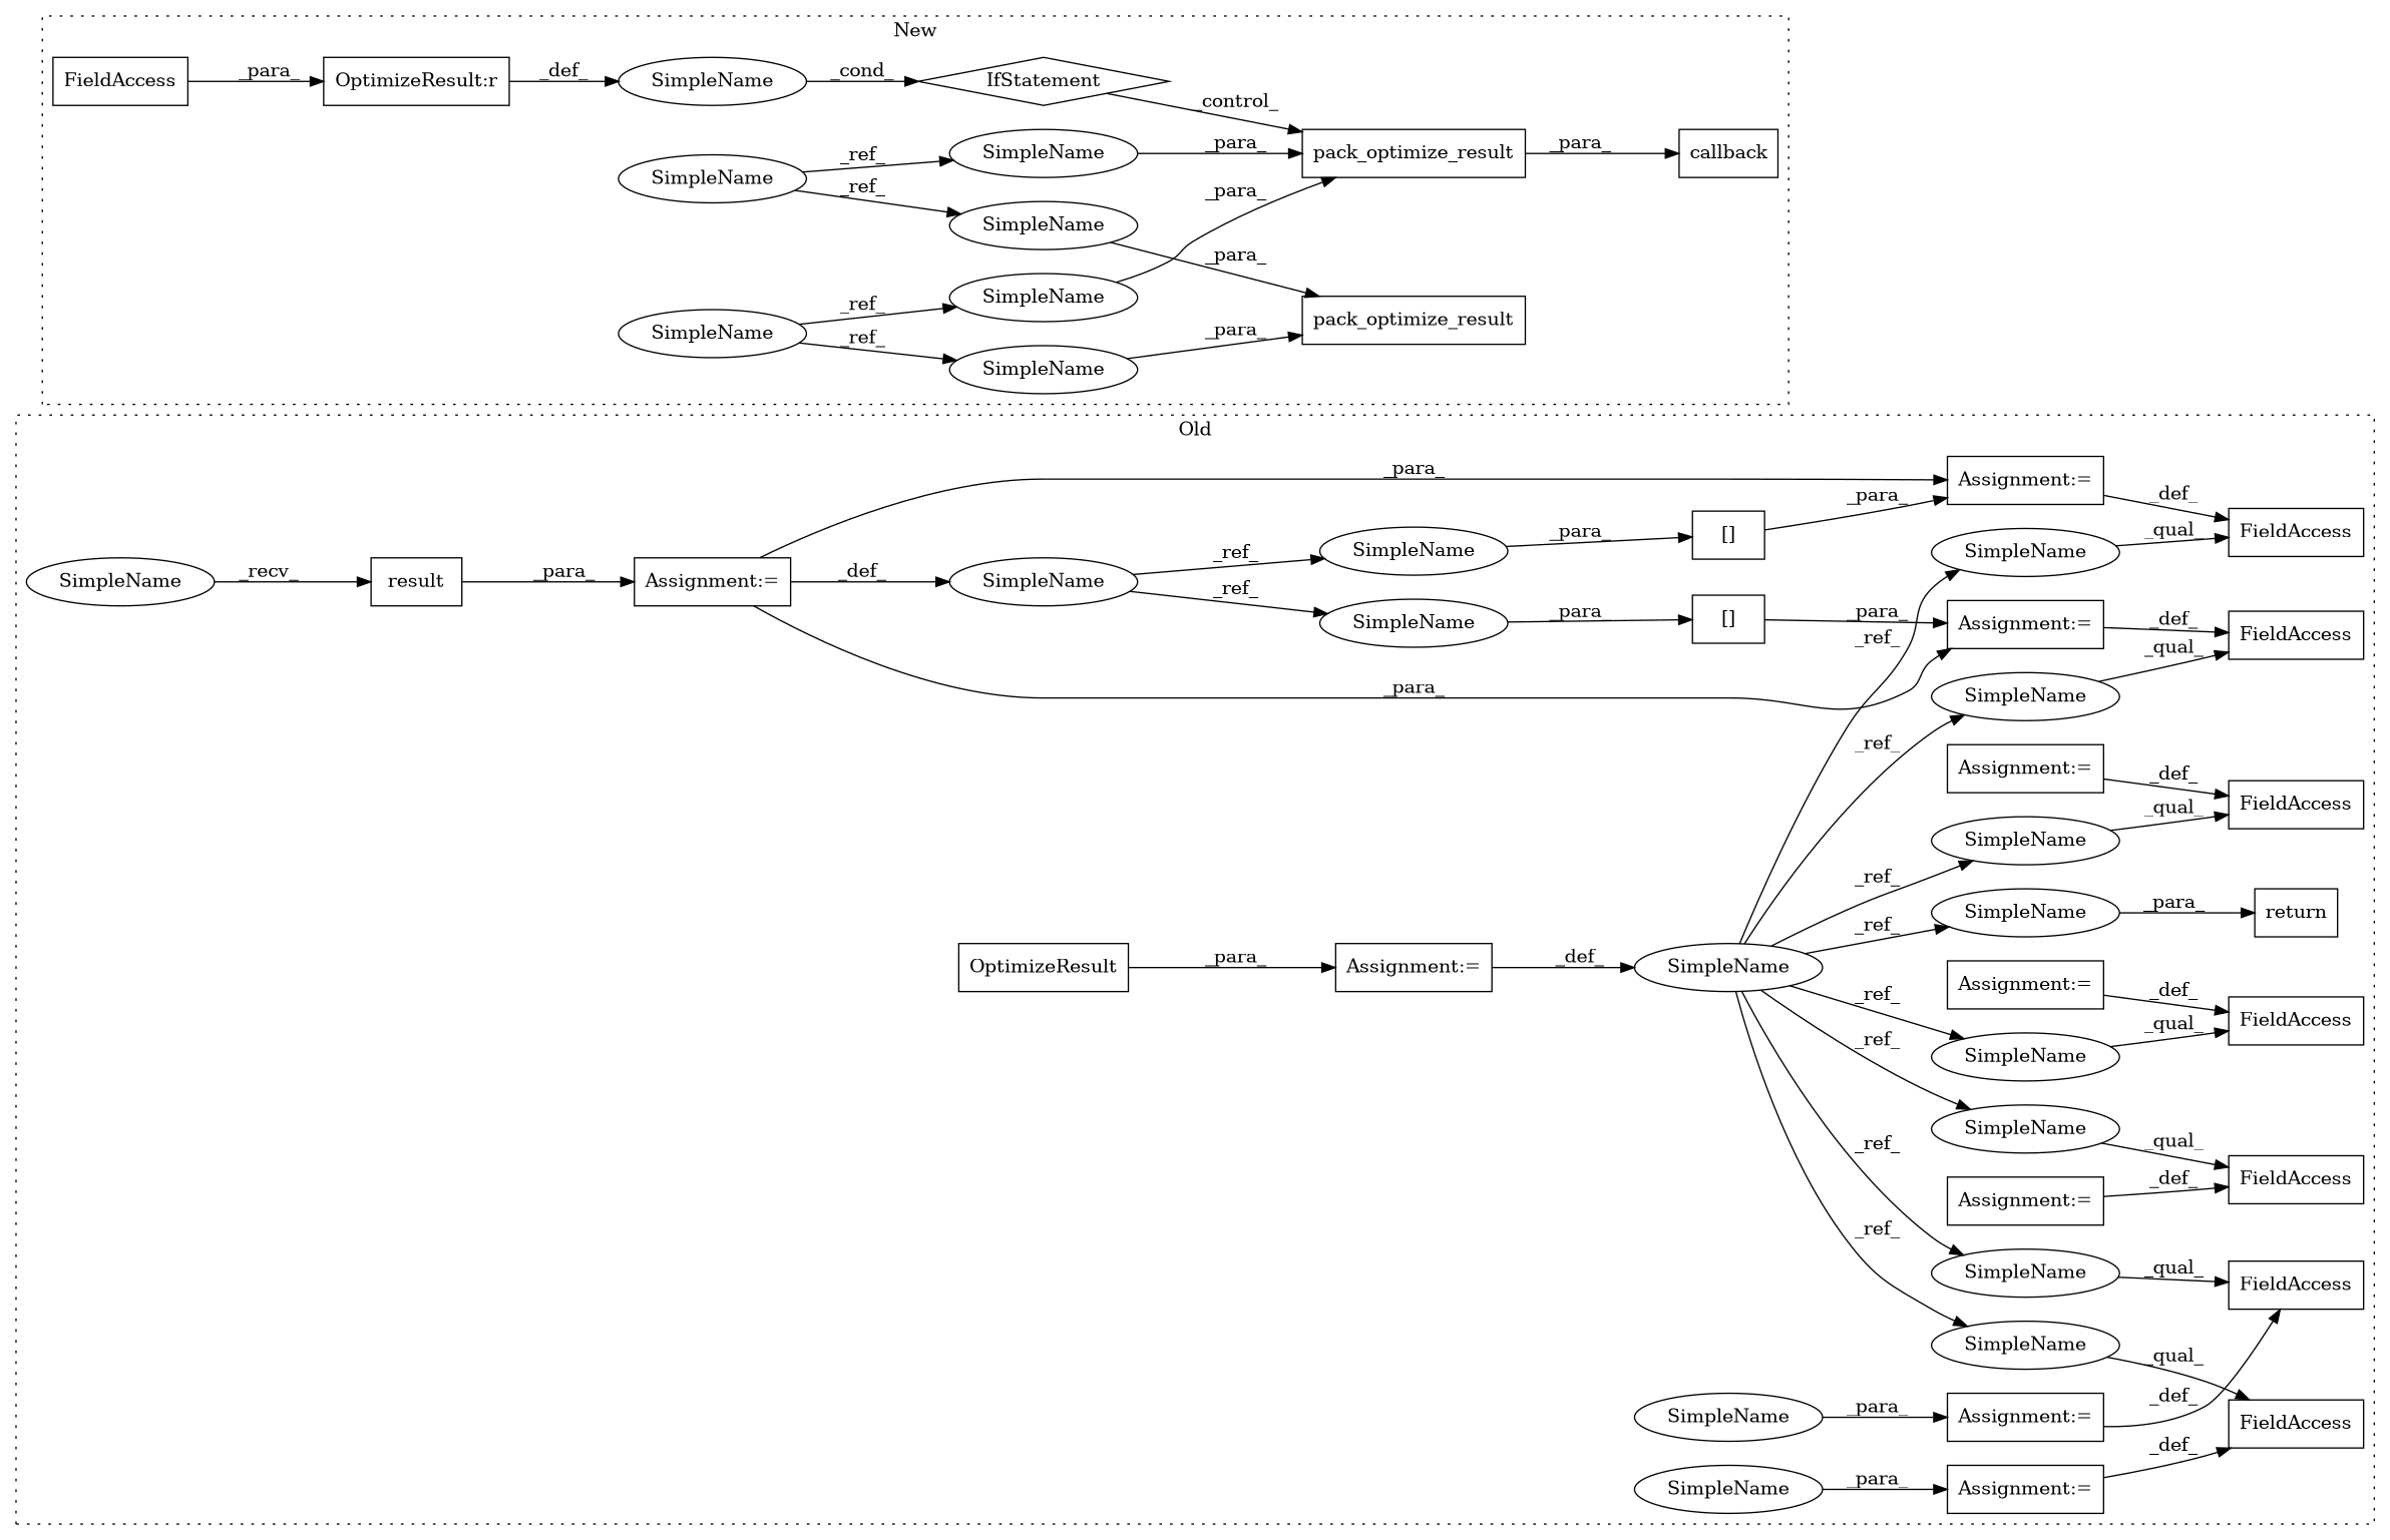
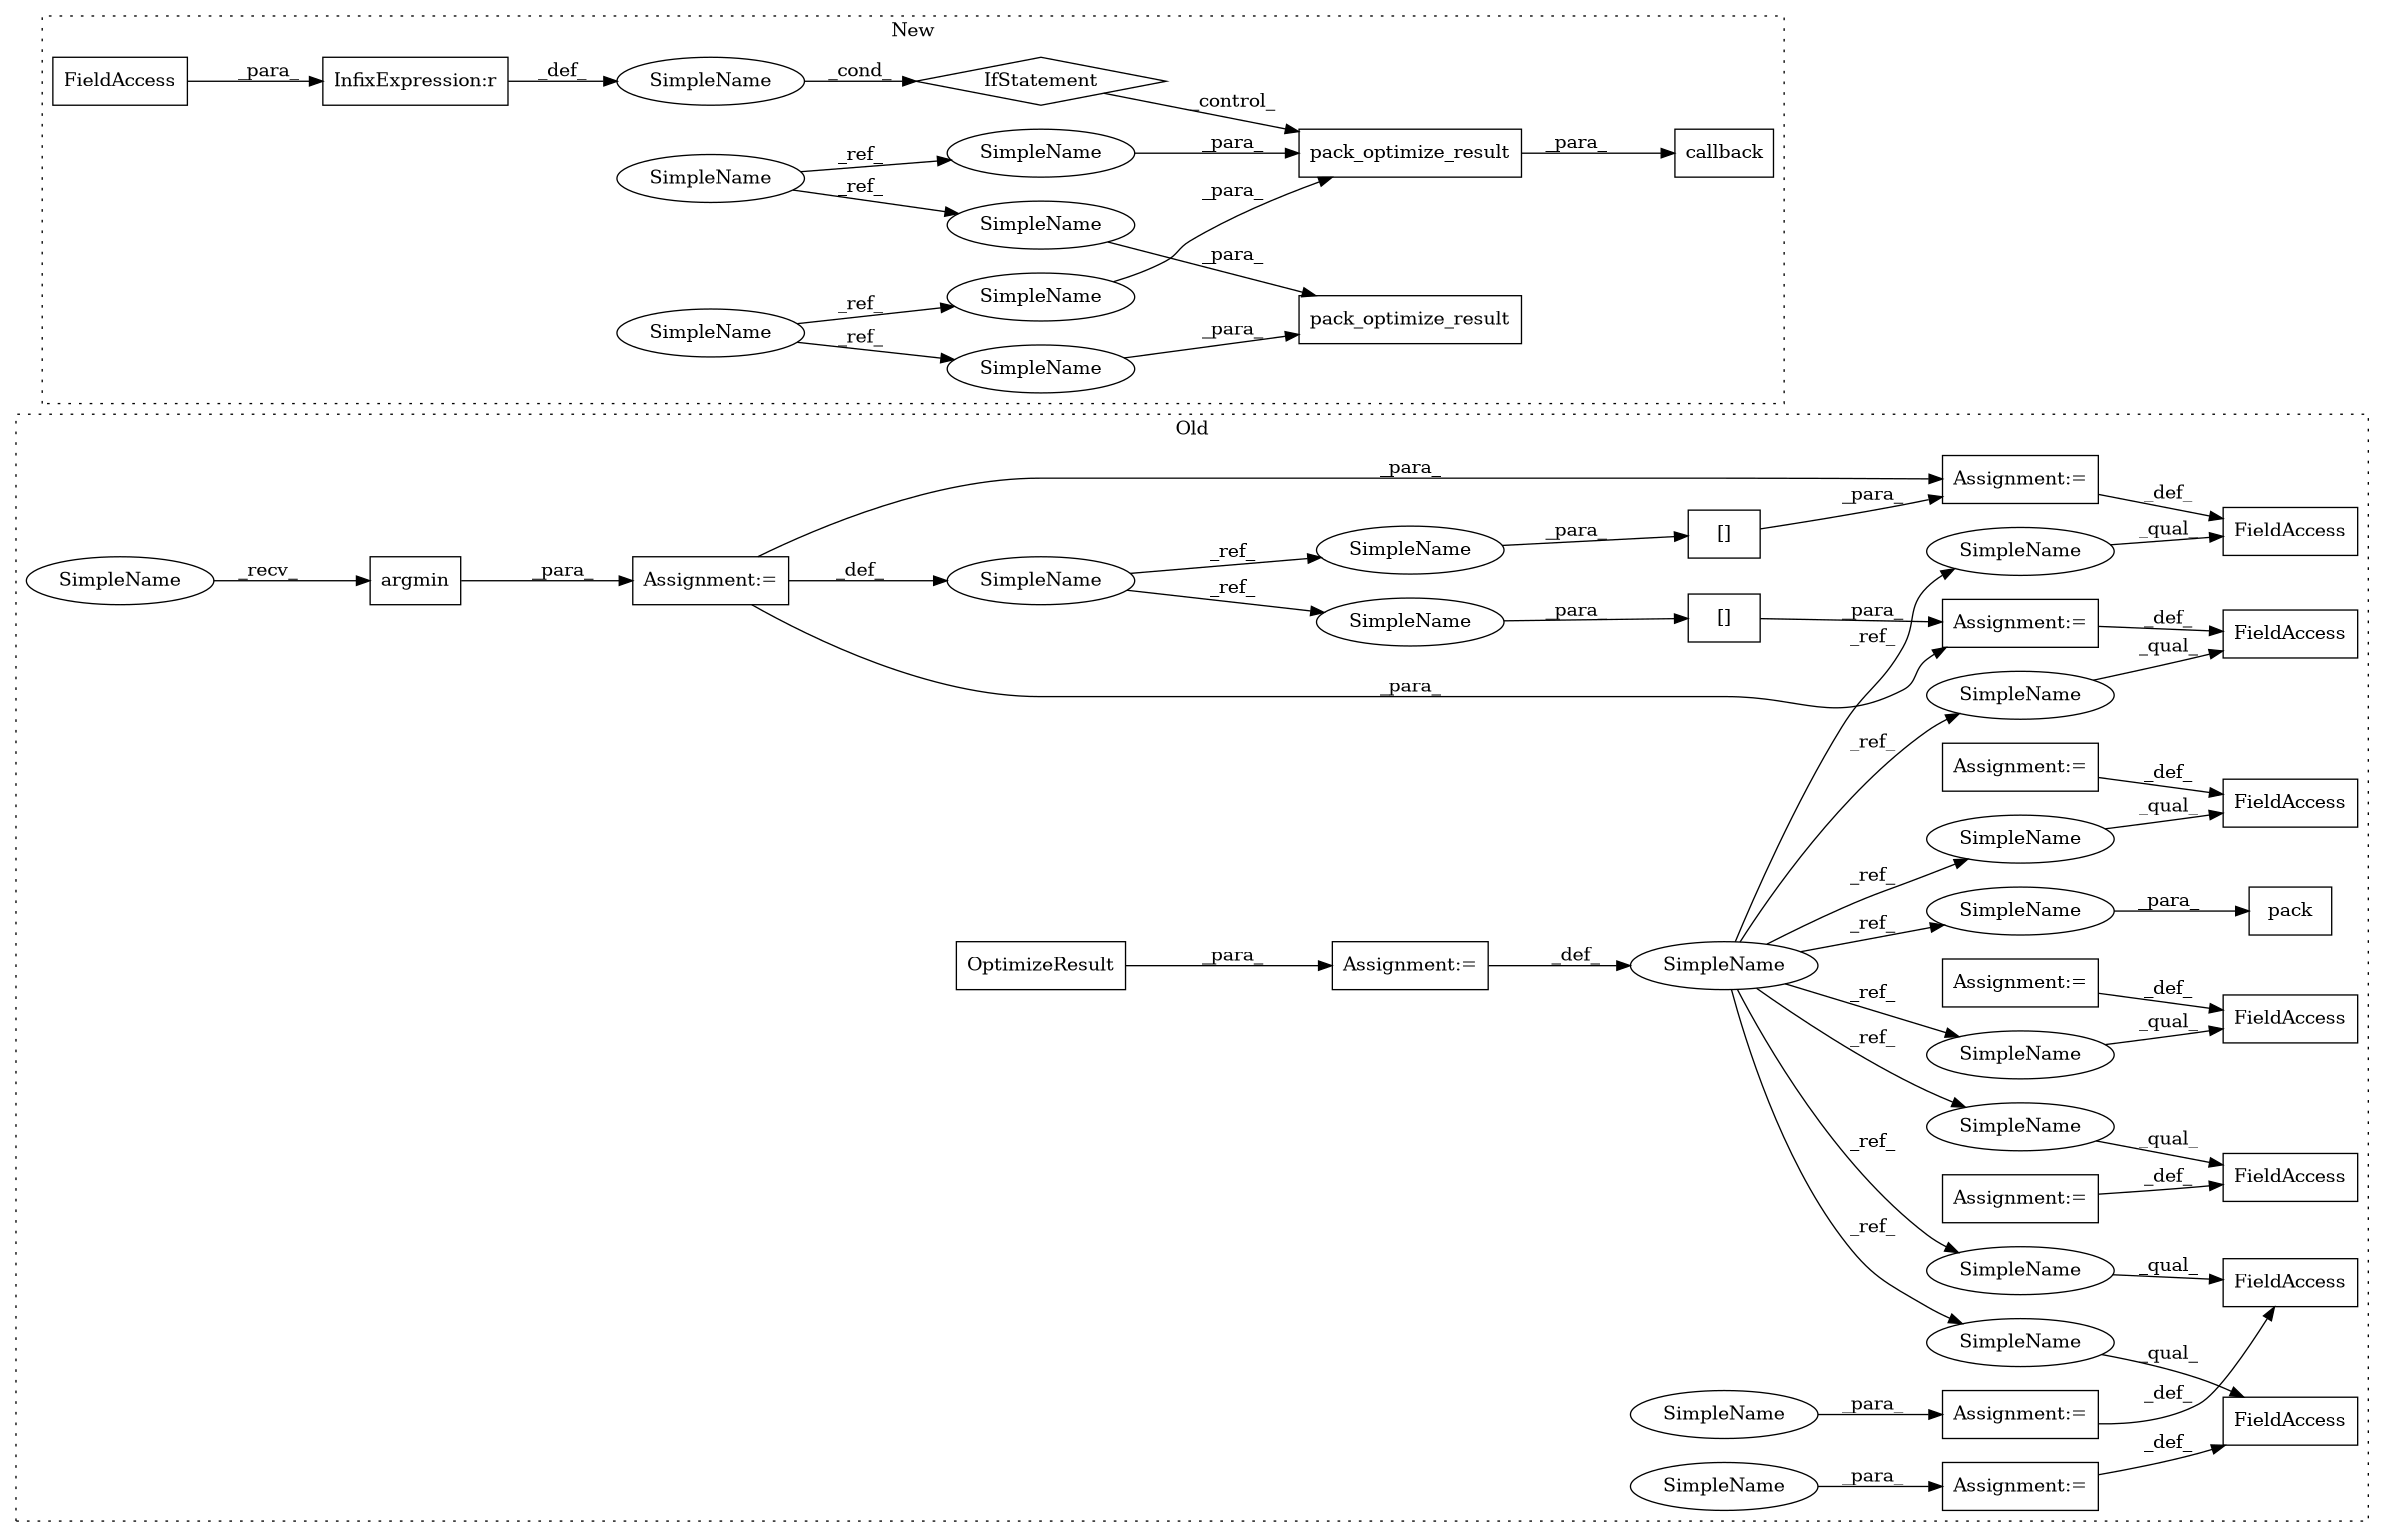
  digraph {
    rankdir=LR
    node [a=42 l=3 s=4844 shape=box]
    n1 [l=5 label=SimpleName s=4822 shape=ellipse]
-   n2 [a=32 l="7,1" label=result s="4828,4837"]
+   n2 [a=32 l="7,1" label=argmin s="4828,4837"]
    n3 [a=2 l="3,1" label="[]" s="4872,4879"]
    n4 [l=4 label=SimpleName s=4817 shape=ellipse]
    n5 [a=2 l="3,1" label="[]" s="4850,4857"]
    n6 [a=22 l=5 label=FieldAccess]
    n7 [a=32 l=16 label=OptimizeResult s=4795]
    n8 [label=SimpleName s=4791 shape=ellipse]
-   n9 [a=41 l=7 label=return s=5011]
+   n9 [a=41 l=7 label=pack s=5011]
    n10 [a=22 l=16 label=FieldAccess s=4985]
    n11 [a=22 l=7 label=FieldAccess s=4864]
    n12 [a=22 l=11 label=FieldAccess s=4921]
    n13 [a=22 l=9 label=FieldAccess s=4964]
    n14 [a=22 l=10 label=FieldAccess s=4941]
    n15 [a=22 l=13 label=FieldAccess s=4886]
    n16 [a=7 l=1 label="Assignment:=" s=4973]
    n17 [a=7 l=1 label="Assignment:=" s=5001]
    n18 [a=7 l=1 label="Assignment:=" s=4794]
    n19 [a=7 l=1 label="Assignment:=" s=4951]
    n20 [a=7 l=1 label="Assignment:=" s=4849]
    n21 [a=7 l=1 label="Assignment:=" s=4821]
    n22 [a=7 l=1 label="Assignment:=" s=4871]
    n23 [a=7 l=1 label="Assignment:=" s=4899]
    n24 [a=7 l=1 label="Assignment:=" s=4932]
    n25 [l=4 label=SimpleName s=4875 shape=ellipse]
    n26 [l=4 label=SimpleName s=4853 shape=ellipse]
    n27 [label=SimpleName s=5018 shape=ellipse]
    n28 [label=SimpleName s=4985 shape=ellipse]
    n29 [label=SimpleName s=4964 shape=ellipse]
    n30 [label=SimpleName s=4921 shape=ellipse]
    n31 [label=SimpleName shape=ellipse]
    n32 [label=SimpleName s=4941 shape=ellipse]
    n33 [label=SimpleName s=4864 shape=ellipse]
    n34 [label=SimpleName s=4886 shape=ellipse]
    n35 [l=5 label=SimpleName s=4974 shape=ellipse]
    n36 [label=SimpleName s=5002 shape=ellipse]
    n37 [a=32 l="9,1" label=callback s="5083,5135"]
    n38 [label=SimpleName shape=ellipse l="" s=""]
    n39 [a=32 l="21,1" label=pack_optimize_result s="5092,5134"]
-   n40 [a=27 l=4 label="OptimizeResult:r" s=5063]
+   n40 [a=27 l=4 label="InfixExpression:r" s=5063]
    n41 [a=22 l=8 label=FieldAccess s=5055]
    n42 [a=25 l="4,2" label=IfStatement s="5051,5071" shape=diamond]
    n43 [l=5 label=SimpleName s=997 shape=ellipse]
    n44 [a=32 l="21,1" label=pack_optimize_result s="3801,3877"]
    n45 [label=SimpleName s=955 shape=ellipse]
    n46 [label=SimpleName s=5125 shape=ellipse]
    n47 [label=SimpleName s=3868 shape=ellipse]
    n48 [l=5 label=SimpleName s=3862 shape=ellipse]
    n49 [l=5 label=SimpleName s=5119 shape=ellipse]
    subgraph cluster_1 {
      label=Old
      style=dotted
      n1
      n2
      n3
      n4
      n5
      n6
      n7
      n8
      n9
      n10
      n11
      n12
      n13
      n14
      n15
      n16
      n17
      n18
      n19
      n20
      n21
      n22
      n23
      n24
      n25
      n26
      n27
      n28
      n29
      n30
      n31
      n32
      n33
      n34
      n35
      n36
    }
    subgraph cluster_2 {
      label=New
      style=dotted
      n37
      n38
      n39
      n40
      n41
      n42
      n43
      n44
      n45
      n46
      n47
      n48
      n49
    }
    n1 -> n2 [label=_recv_]
    n2 -> n21 [label=_para_]
    n3 -> n22 [label=_para_]
    n4 -> n25 [label=_ref_]
    n4 -> n26 [label=_ref_]
    n5 -> n20 [label=_para_]
    n7 -> n18 [label=_para_]
    n8 -> n27 [label=_ref_]
    n8 -> n28 [label=_ref_]
    n8 -> n29 [label=_ref_]
    n8 -> n30 [label=_ref_]
    n8 -> n31 [label=_ref_]
    n8 -> n32 [label=_ref_]
    n8 -> n33 [label=_ref_]
    n8 -> n34 [label=_ref_]
    n16 -> n13 [label=_def_]
    n17 -> n10 [label=_def_]
    n18 -> n8 [label=_def_]
    n19 -> n14 [label=_def_]
    n20 -> n6 [label=_def_]
    n21 -> n4 [label=_def_]
    n21 -> n20 [label=_para_]
    n21 -> n22 [label=_para_]
    n22 -> n11 [label=_def_]
    n23 -> n15 [label=_def_]
    n24 -> n12 [label=_def_]
    n25 -> n3 [label=_para_]
    n26 -> n5 [label=_para_]
    n27 -> n9 [label=_para_]
    n28 -> n10 [label=_qual_]
    n29 -> n13 [label=_qual_]
    n30 -> n12 [label=_qual_]
    n31 -> n6 [label=_qual_]
    n32 -> n14 [label=_qual_]
    n33 -> n11 [label=_qual_]
    n34 -> n15 [label=_qual_]
    n35 -> n16 [label=_para_]
    n36 -> n17 [label=_para_]
    n38 -> n42 [label=_cond_]
    n39 -> n37 [label=_para_]
    n40 -> n38 [label=_def_]
    n41 -> n40 [label=_para_]
    n42 -> n39 [label=_control_]
    n43 -> n48 [label=_ref_]
    n43 -> n49 [label=_ref_]
    n45 -> n46 [label=_ref_]
    n45 -> n47 [label=_ref_]
    n46 -> n39 [label=_para_]
    n47 -> n44 [label=_para_]
    n48 -> n44 [label=_para_]
    n49 -> n39 [label=_para_]
  }
